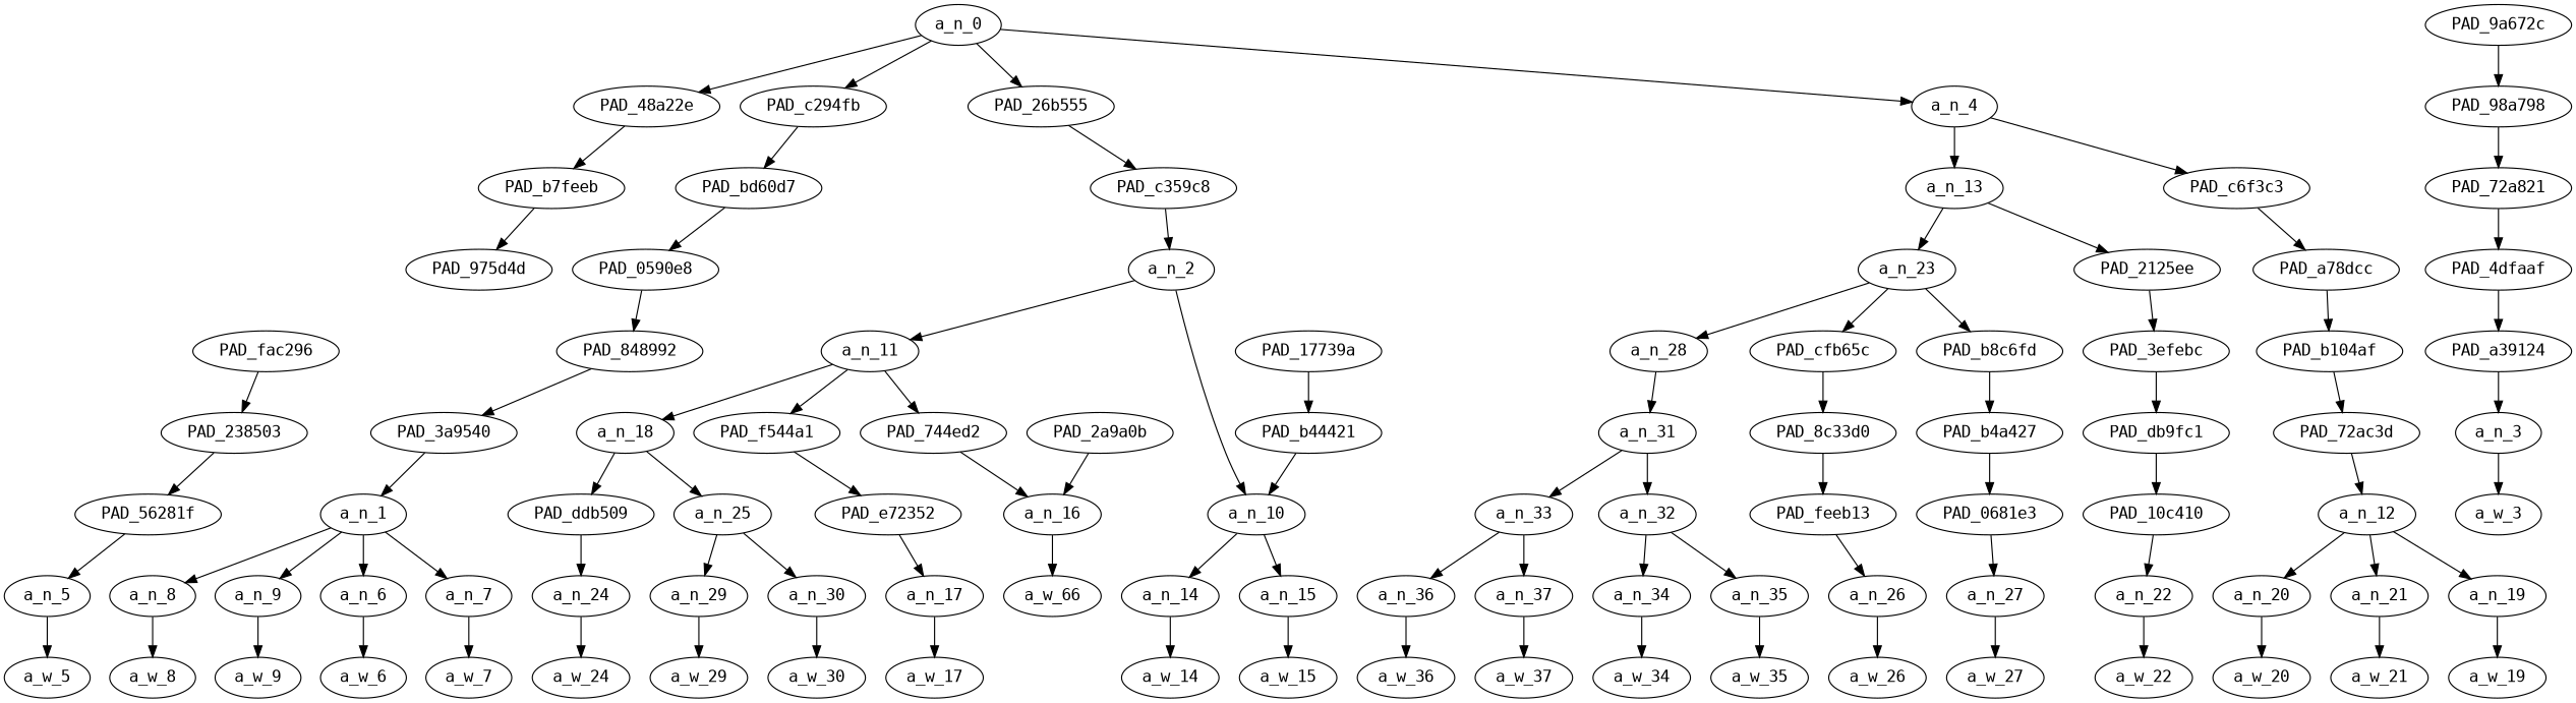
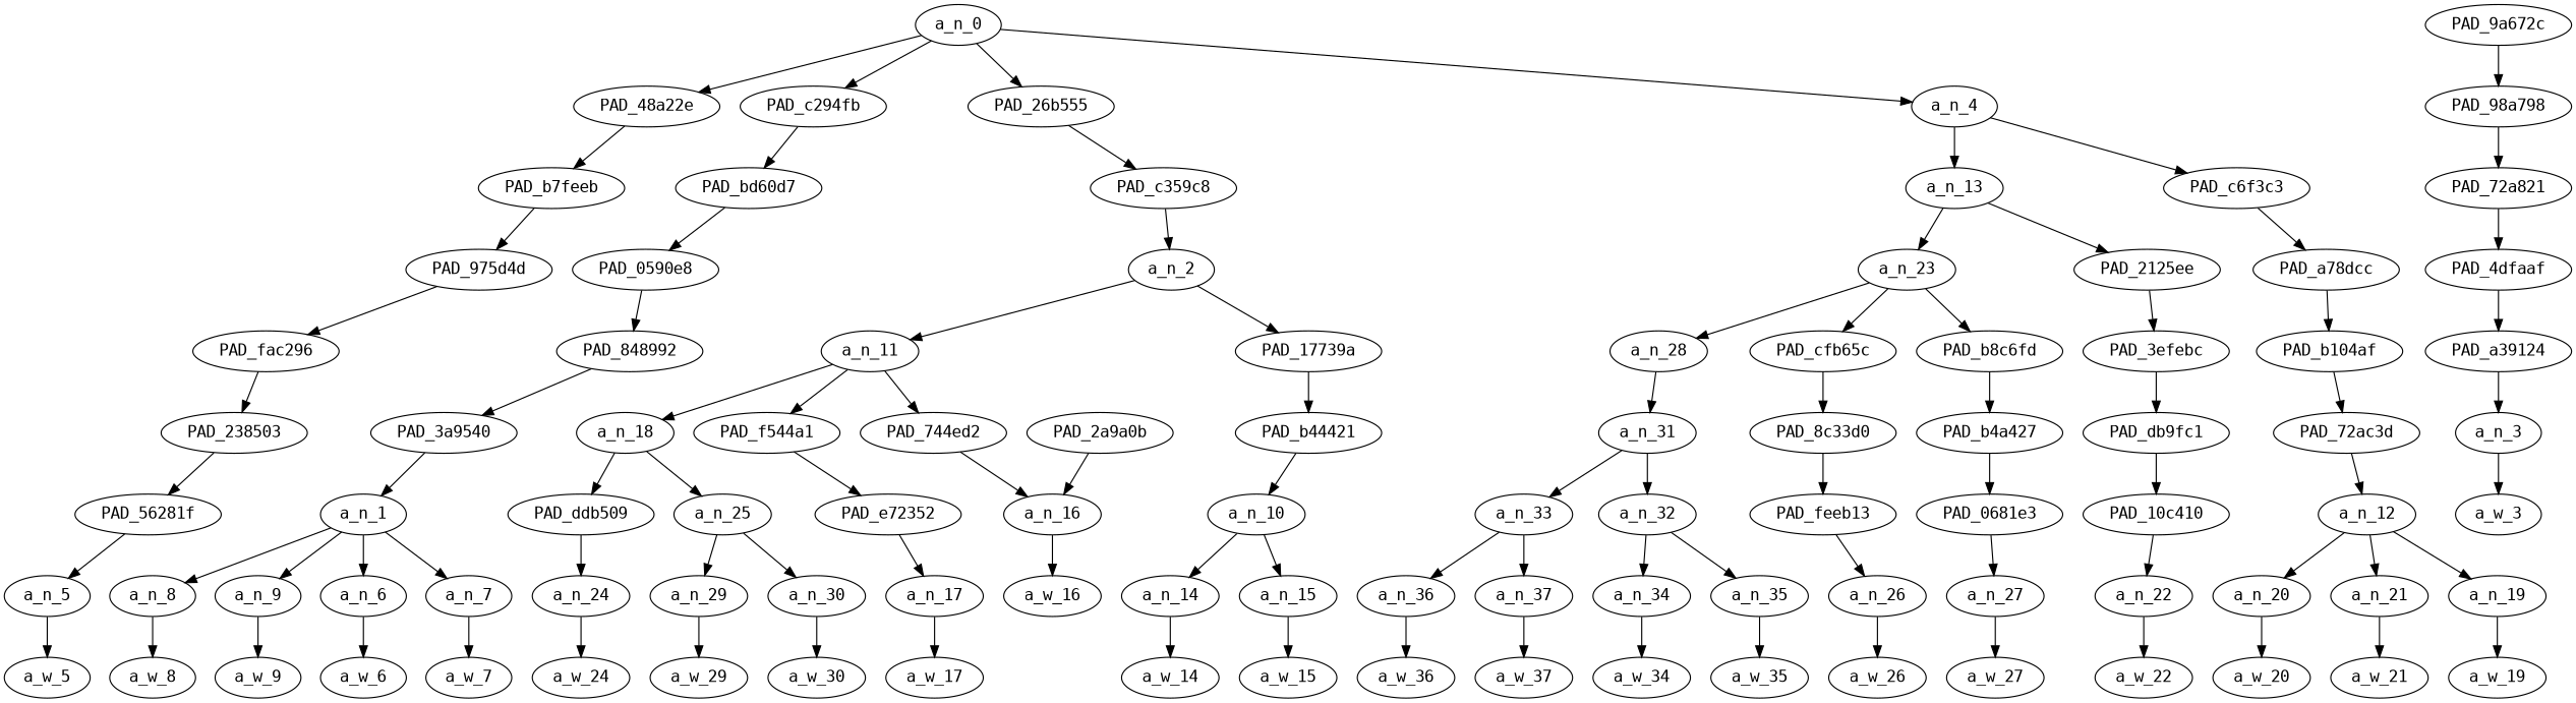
  strict digraph {
    fontname="DejaVu Sans Mono"
    node [div_dir=1 fontname="DejaVu Sans Mono" index=0 level=1 text_span="[22]" value=0.03985437]
    edge [fontname="DejaVu Sans Mono"]
    a_n_0 [level=8 text_span="[0, 1, 2, 3, 4, 5, 6, 7, 8, 9, 10, 11, 12, 13, 14, 15, 16, 17, 18, 19, 20, 21, 22]" value=1.00000001]
    PAD_48a22e [div_dir=-1 index=4 level=7]
    PAD_c294fb [div_dir=-1 level=7 text_span="[0, 1, 2, 3]" value=0.17132654]
    PAD_26b555 [index=1 level=7 text_span="[4, 5, 6, 7, 8, 9, 10]" value=0.35458548]
    a_n_4 [index=3 level=7 text_span="[12, 13, 14, 15, 16, 17, 18, 19, 20, 21]" value=0.40814980]
    PAD_b7feeb [div_dir=-1 index=5 level=6]
    PAD_bd60d7 [div_dir=-1 level=6 text_span="[0, 1, 2, 3]" value=0.17132654]
    PAD_c359c8 [index=1 level=6 text_span="[4, 5, 6, 7, 8, 9, 10]" value=0.35458548]
    PAD_c6f3c3 [index=3 level=6 text_span="[12, 13, 14]" value=0.14573245]
    a_n_13 [index=4 level=6 text_span="[15, 16, 17, 18, 19, 20, 21]" value=0.26196532]
    PAD_9a672c [index=2 level=6 text_span="[11]" value=0.02572184]
    PAD_98a798 [index=2 level=5 text_span="[11]" value=0.02572184]
    PAD_975d4d [div_dir=-1 index=6 level=5]
    PAD_0590e8 [div_dir=-1 level=5 text_span="[0, 1, 2, 3]" value=0.17132654]
    a_n_2 [index=1 level=5 text_span="[4, 5, 6, 7, 8, 9, 10]" value=0.35458548]
    PAD_a78dcc [index=3 level=5 text_span="[12, 13, 14]" value=0.14573245]
    n17 [index=4 label=PAD_2125ee level=5 text_span="[15]" value=0.02913336]
    a_n_23 [index=5 level=5 text_span="[16, 17, 18, 19, 20, 21]" value=0.23250279]
    PAD_72a821 [index=3 level=4 text_span="[11]" value=0.02572184]
    PAD_4dfaaf [index=5 level=3 text_span="[11]" value=0.02572184]
    PAD_a39124 [index=6 level=2 text_span="[11]" value=0.02572184]
    a_n_3 [index=11 text_span="[11]" value=0.02572184]
    a_w_3 [div_dir=0 index=11 level=0 text_span="[11]" value=but]
    PAD_fac296 [div_dir=-1 index=9 level=4]
    PAD_238503 [div_dir=-1 index=11 level=3]
    PAD_56281f [div_dir=-1 index=13 level=2]
    a_n_5 [div_dir=-1 index=22]
    a_w_5 [div_dir=0 index=22 level=0 value="😡"]
    PAD_848992 [div_dir=-1 level=4 text_span="[0, 1, 2, 3]" value=0.17132654]
    PAD_3a9540 [div_dir=-1 level=3 text_span="[0, 1, 2, 3]" value=0.17132654]
    a_n_1 [div_dir=-1 level=2 text_span="[0, 1, 2, 3]" value=0.17132654]
    a_n_6 [div_dir=-1 text_span="[0]" value=0.04209325]
    a_n_7 [div_dir=-1 index=1 text_span="[1]" value=0.04922856]
    a_n_8 [index=2 text_span="[2]" value=0.04457964]
    a_n_9 [index=3 text_span="[3]" value=0.03542087]
    a_w_6 [div_dir=0 level=0 text_span="[0]" value=it]
    a_w_7 [div_dir=0 index=1 level=0 text_span="[1]" value="’"]
    a_w_8 [div_dir=0 index=2 level=0 text_span="[2]" value=bad]
    a_w_9 [div_dir=0 index=3 level=0 text_span="[3]" value=enough]
    PAD_17739a [div_dir=-1 index=1 level=4 text_span="[4, 5]" value=0.17131139]
    a_n_11 [index=2 level=4 text_span="[6, 7, 8, 9, 10]" value=0.18320692]
    PAD_b44421 [div_dir=-1 index=1 level=3 text_span="[4, 5]" value=0.17131139]
    PAD_744ed2 [div_dir=-1 index=2 level=3 text_span="[6]" value=0.05932412]
    PAD_f544a1 [index=3 level=3 text_span="[7]" value=0.02921556]
    a_n_18 [index=4 level=3 text_span="[8, 9, 10]" value=0.09449826]
    a_n_10 [div_dir=-1 index=1 level=2 text_span="[4, 5]" value=0.17131139]
    a_n_16 [div_dir=-1 index=6 text_span="[6]" value=0.05932412]
    PAD_e72352 [index=3 level=2 text_span="[7]" value=0.02921556]
    PAD_ddb509 [index=4 level=2 text_span="[8]" value=0.02832332]
    a_n_25 [index=5 level=2 text_span="[9, 10]" value=0.06587398]
    a_n_14 [index=4 text_span="[4]" value=0.03562487]
    a_n_15 [div_dir=-1 index=5 text_span="[5]" value=0.13556896]
    a_w_14 [div_dir=0 index=4 level=0 text_span="[4]" value=the]
    a_w_15 [div_dir=0 index=5 level=0 text_span="[5]" value=caucasians]
    PAD_2a9a0b [div_dir=-1 index=2 level=2 text_span="[6]" value=0.05932412]
    a_n_17 [index=7 text_span="[7]" value=0.02921556]
    a_n_24 [index=8 text_span="[8]" value=0.02832332]
    a_n_29 [index=9 text_span="[9]" value=0.02686139]
    a_n_30 [index=10 text_span="[10]" value=0.03879802]
-   a_w_16 [div_dir=0 index=6 level=0 text_span="[6]" value=shade label=a_w_66]
+   a_w_16 [div_dir=0 index=6 level=0 text_span="[6]" value=shade]
    a_w_17 [div_dir=0 index=7 level=0 text_span="[7]" value=me]
    a_w_24 [div_dir=0 index=8 level=0 text_span="[8]" value=for]
    a_w_29 [div_dir=0 index=9 level=0 text_span="[9]" value=my]
    a_w_30 [div_dir=0 index=10 level=0 text_span="[10]" value=name]
    PAD_b104af [index=4 level=4 text_span="[12, 13, 14]" value=0.14573245]
    PAD_3efebc [index=5 level=4 text_span="[15]" value=0.02913336]
    PAD_cfb65c [index=6 level=4 text_span="[16]" value=0.05121416]
    PAD_b8c6fd [index=7 level=4 text_span="[17]" value=0.02661280]
    a_n_28 [index=8 level=4 text_span="[18, 19, 20, 21]" value=0.15432051]
    PAD_72ac3d [index=6 level=3 text_span="[12, 13, 14]" value=0.14573245]
    a_n_12 [index=7 level=2 text_span="[12, 13, 14]" value=0.14573245]
    a_n_19 [index=12 text_span="[12]" value=0.02746049]
    a_n_20 [index=13 text_span="[13]" value=0.03184451]
    a_n_21 [index=14 text_span="[14]" value=0.08611364]
    a_w_19 [div_dir=0 index=12 level=0 text_span="[12]" value=my1]
    a_w_20 [div_dir=0 index=13 level=0 text_span="[13]" value=own]
    a_w_21 [div_dir=0 index=14 level=0 text_span="[14]" value=ppl]
    PAD_db9fc1 [index=7 level=3 text_span="[15]" value=0.02913336]
    PAD_8c33d0 [index=8 level=3 text_span="[16]" value=0.05121416]
    PAD_b4a427 [index=9 level=3 text_span="[17]" value=0.02661280]
    a_n_31 [index=10 level=3 text_span="[18, 19, 20, 21]" value=0.15400884]
    PAD_10c410 [index=8 level=2 text_span="[15]" value=0.02913336]
    a_n_22 [index=15 text_span="[15]" value=0.02913336]
    a_w_22 [div_dir=0 index=15 level=0 text_span="[15]" value=be]
    n85 [index=9 label=PAD_feeb13 level=2 text_span="[16]" value=0.05121416]
    PAD_0681e3 [index=10 level=2 text_span="[17]" value=0.02661280]
    a_n_32 [index=11 level=2 text_span="[18, 19]" value=0.08658563]
    a_n_33 [index=12 level=2 text_span="[20, 21]" value=0.06711154]
    a_n_26 [index=16 text_span="[16]" value=0.05121416]
    a_w_26 [div_dir=0 index=16 level=0 text_span="[16]" value=mocking]
    a_n_27 [index=17 text_span="[17]" value=0.02661280]
    a_w_27 [div_dir=0 index=17 level=0 text_span="[17]" value=me1]
    a_n_34 [index=18 text_span="[18]" value=0.03053085]
    a_n_35 [div_dir=-1 index=19 text_span="[19]" value=0.05596807]
    a_n_36 [index=20 text_span="[20]" value=0.02988852]
    a_n_37 [index=21 text_span="[21]" value=0.03686746]
    a_w_34 [div_dir=0 index=18 level=0 text_span="[18]" value=the1]
    a_w_35 [div_dir=0 index=19 level=0 text_span="[19]" value=spelling]
    a_w_36 [div_dir=0 index=20 level=0 text_span="[20]" value=is]
    a_w_37 [div_dir=0 index=21 level=0 text_span="[21]" value=different]
    a_n_0 -> PAD_48a22e
    a_n_0 -> PAD_c294fb
    a_n_0 -> PAD_26b555
    a_n_0 -> a_n_4
    PAD_48a22e -> PAD_b7feeb
    PAD_c294fb -> PAD_bd60d7
    PAD_26b555 -> PAD_c359c8
    a_n_4 -> PAD_c6f3c3
    a_n_4 -> a_n_13
    PAD_b7feeb -> PAD_975d4d
    PAD_bd60d7 -> PAD_0590e8
    PAD_c359c8 -> a_n_2
    PAD_c6f3c3 -> PAD_a78dcc
    a_n_13 -> n17
    a_n_13 -> a_n_23
    PAD_9a672c -> PAD_98a798
    PAD_98a798 -> PAD_72a821
+   PAD_975d4d -> PAD_fac296
    PAD_0590e8 -> PAD_848992
-   a_n_2 -> a_n_10
+   a_n_2 -> PAD_17739a
    a_n_2 -> a_n_11
    PAD_a78dcc -> PAD_b104af
    n17 -> PAD_3efebc
    a_n_23 -> PAD_cfb65c
    a_n_23 -> PAD_b8c6fd
    a_n_23 -> a_n_28
    PAD_72a821 -> PAD_4dfaaf
    PAD_4dfaaf -> PAD_a39124
    PAD_a39124 -> a_n_3
    a_n_3 -> a_w_3
    PAD_fac296 -> PAD_238503
    PAD_238503 -> PAD_56281f
    PAD_56281f -> a_n_5
    a_n_5 -> a_w_5
    PAD_848992 -> PAD_3a9540
    PAD_3a9540 -> a_n_1
    a_n_1 -> a_n_6
    a_n_1 -> a_n_7
    a_n_1 -> a_n_8
    a_n_1 -> a_n_9
    a_n_6 -> a_w_6
    a_n_7 -> a_w_7
    a_n_8 -> a_w_8
    a_n_9 -> a_w_9
    PAD_17739a -> PAD_b44421
    a_n_11 -> PAD_744ed2
    a_n_11 -> PAD_f544a1
    a_n_11 -> a_n_18
    PAD_b44421 -> a_n_10
    PAD_744ed2 -> a_n_16
    PAD_f544a1 -> PAD_e72352
    a_n_18 -> PAD_ddb509
    a_n_18 -> a_n_25
    a_n_10 -> a_n_14
    a_n_10 -> a_n_15
    a_n_16 -> a_w_16
    PAD_e72352 -> a_n_17
    PAD_ddb509 -> a_n_24
    a_n_25 -> a_n_29
    a_n_25 -> a_n_30
    a_n_14 -> a_w_14
    a_n_15 -> a_w_15
    PAD_2a9a0b -> a_n_16
    a_n_17 -> a_w_17
    a_n_24 -> a_w_24
    a_n_29 -> a_w_29
    a_n_30 -> a_w_30
    PAD_b104af -> PAD_72ac3d
    PAD_3efebc -> PAD_db9fc1
    PAD_cfb65c -> PAD_8c33d0
    PAD_b8c6fd -> PAD_b4a427
    a_n_28 -> a_n_31
    PAD_72ac3d -> a_n_12
    a_n_12 -> a_n_19
    a_n_12 -> a_n_20
    a_n_12 -> a_n_21
    a_n_19 -> a_w_19
    a_n_20 -> a_w_20
    a_n_21 -> a_w_21
    PAD_db9fc1 -> PAD_10c410
    PAD_8c33d0 -> n85
    PAD_b4a427 -> PAD_0681e3
    a_n_31 -> a_n_32
    a_n_31 -> a_n_33
    PAD_10c410 -> a_n_22
    a_n_22 -> a_w_22
    n85 -> a_n_26
    PAD_0681e3 -> a_n_27
    a_n_32 -> a_n_34
    a_n_32 -> a_n_35
    a_n_33 -> a_n_36
    a_n_33 -> a_n_37
    a_n_26 -> a_w_26
    a_n_27 -> a_w_27
    a_n_34 -> a_w_34
    a_n_35 -> a_w_35
    a_n_36 -> a_w_36
    a_n_37 -> a_w_37
  }
